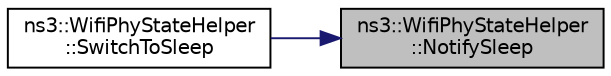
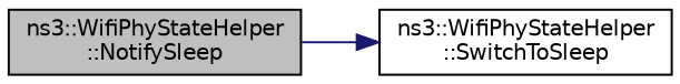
  digraph {
    rankdir=RL
    node [color=black fontname=Helvetica fontsize=10 shape=record style=filled]
    n1 [fillcolor=grey75 fontcolor=black height=0.2 label="ns3::WifiPhyStateHelper\l::NotifySleep" width=0.4]
    n2 [fillcolor=white height=0.2 label="ns3::WifiPhyStateHelper\l::SwitchToSleep" width=0.4]
-   n1 -> n2 [color=midnightblue dir=back fontname=Helvetica fontsize=10 labelfontname=Helvetica labelfontsize=10 style=solid]
+   n2 -> n1 [color=midnightblue dir=back fontname=Helvetica fontsize=10 labelfontname=Helvetica labelfontsize=10 style=solid]
  }
